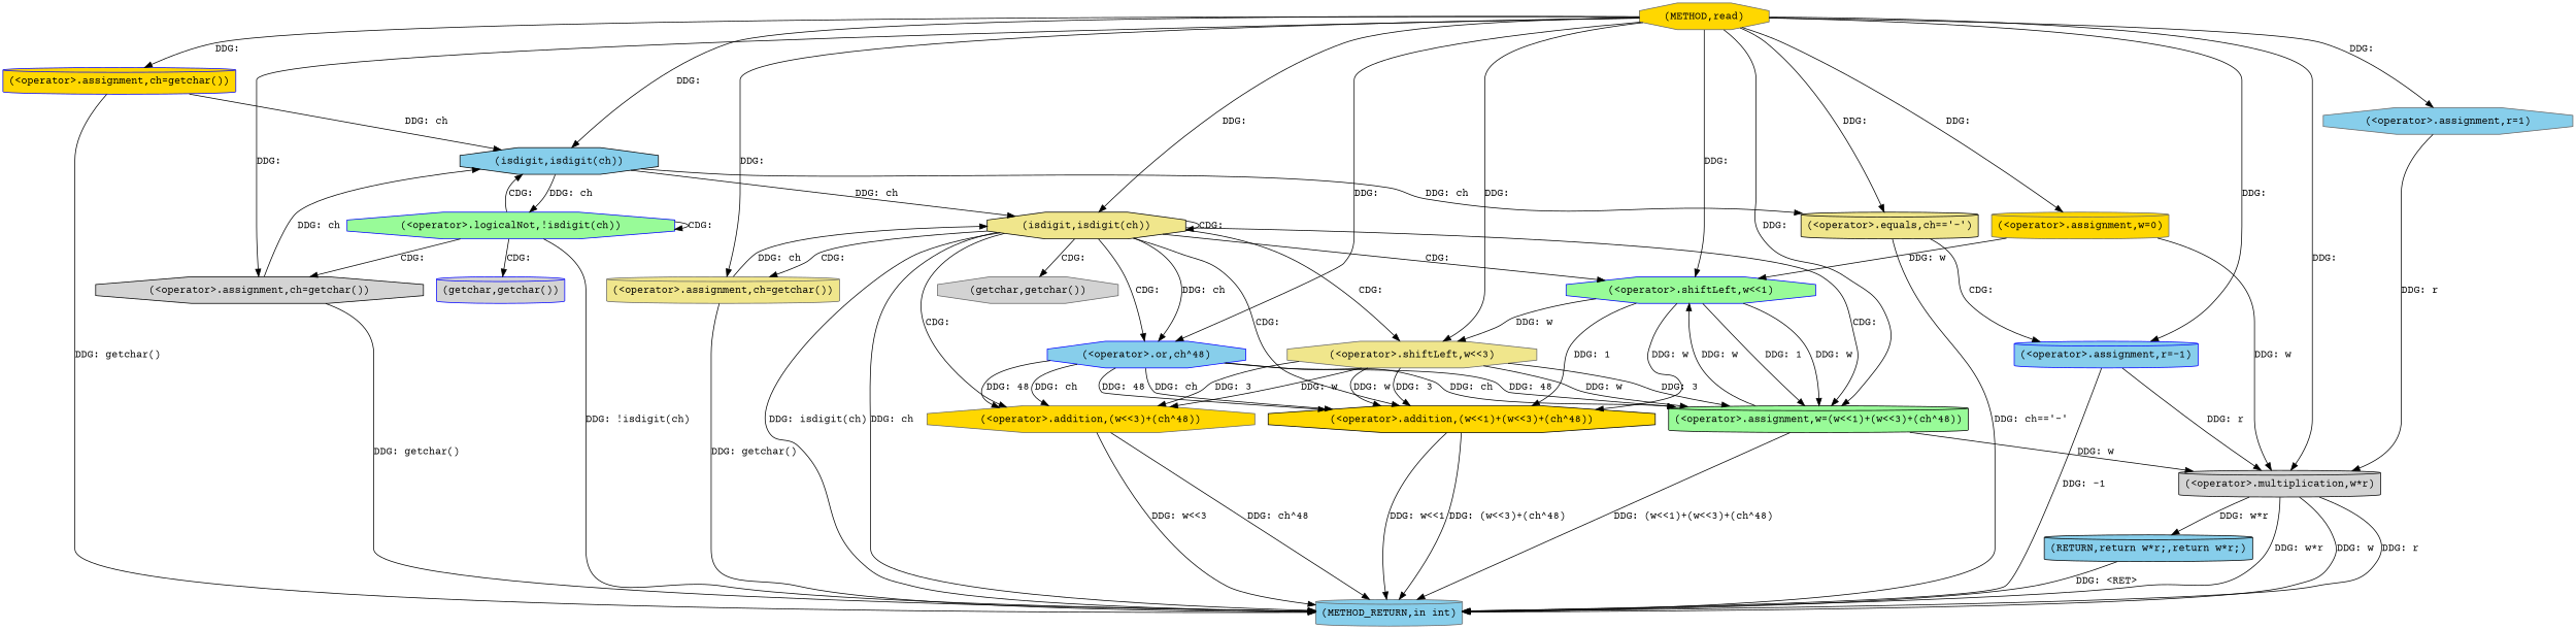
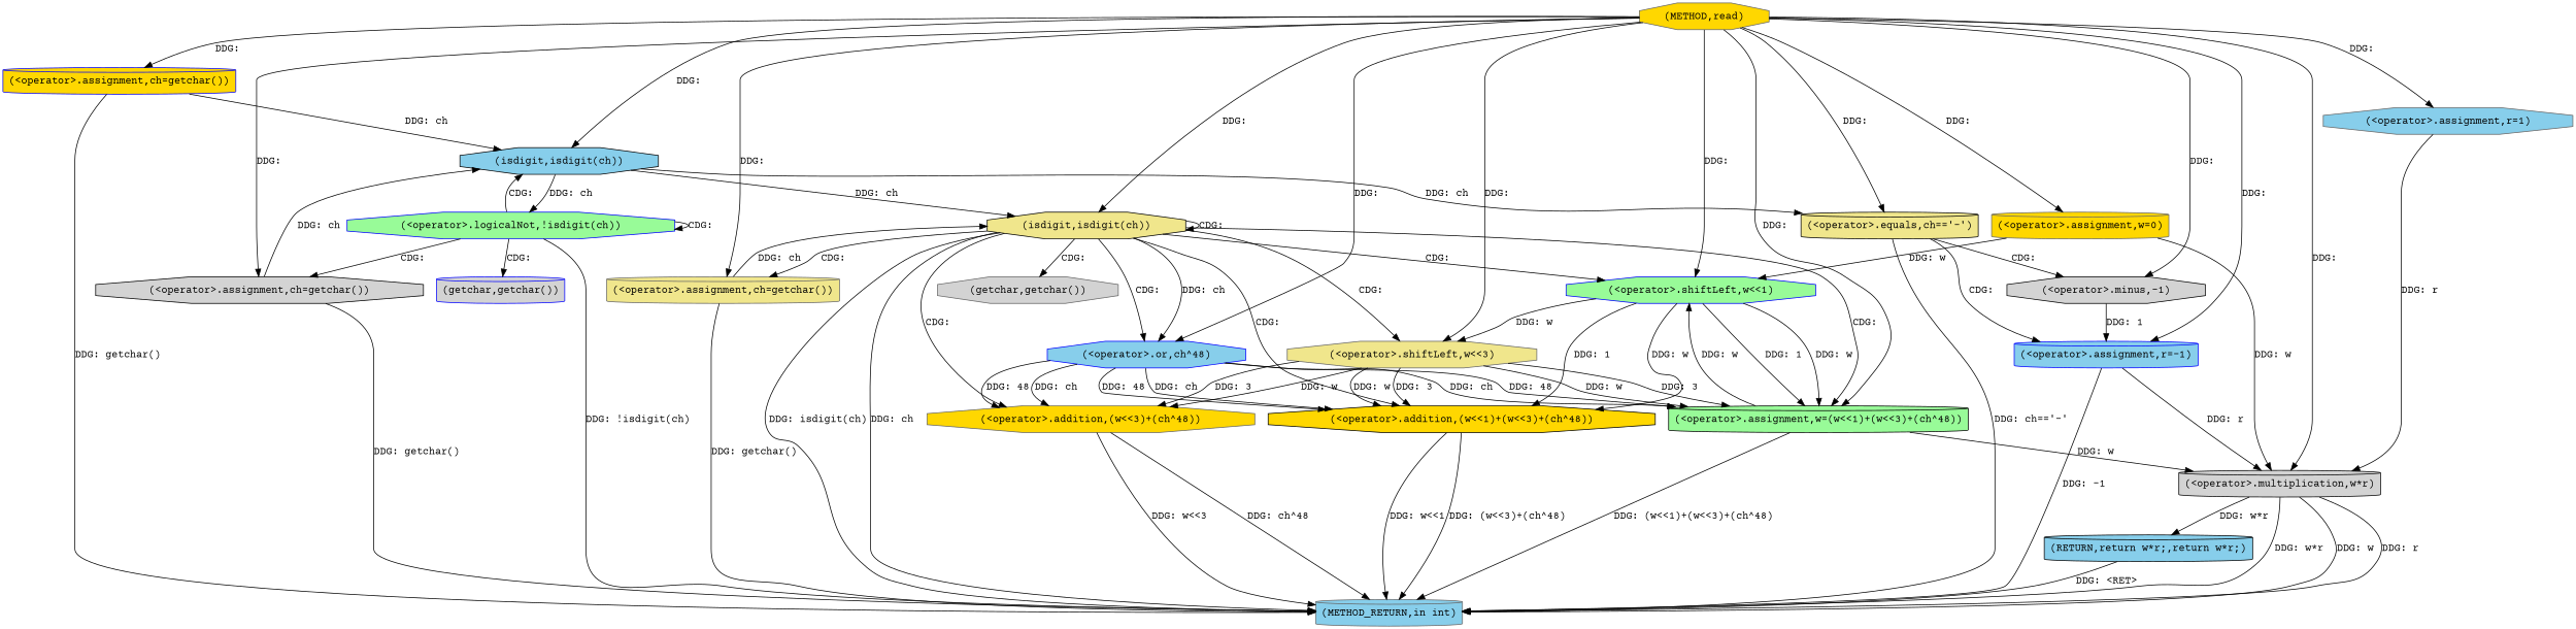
  digraph {
    fontname="Courier Prime"
    node [color=black fillcolor=skyblue fontname="Courier Prime" shape=octagon style=filled]
    edge [fontname="Courier Prime"]
    n1 [color=gray40 fillcolor=gold label="(METHOD,read)"]
    n2 [color=gray40 fillcolor=gold label="(<operator>.assignment,w=0)" shape=cylinder]
    n3 [color=gray40 label="(<operator>.assignment,r=1)"]
    n4 [color=blue fillcolor=gold label="(<operator>.assignment,ch=getchar())" shape=cylinder]
    n5 [fillcolor=khaki label="(isdigit,isdigit(ch))"]
    n6 [fillcolor=lightgrey label="(<operator>.multiplication,w*r)" shape=cylinder]
    n7 [fillcolor=lightgrey label="(<operator>.assignment,ch=getchar())"]
    n8 [fillcolor=palegreen label="(<operator>.assignment,w=(w<<1)+(w<<3)+(ch^48))" shape=cylinder]
    n9 [color=gray40 fillcolor=khaki label="(<operator>.assignment,ch=getchar())" shape=cylinder]
    n10 [label="(isdigit,isdigit(ch))"]
    n11 [fillcolor=khaki label="(<operator>.equals,ch=='-')" shape=cylinder]
    n12 [color=blue label="(<operator>.assignment,r=-1)" shape=cylinder]
+   n13 [fillcolor=lightgrey label="(<operator>.minus,-1)"]
    n14 [color=blue fillcolor=palegreen label="(<operator>.shiftLeft,w<<1)"]
    n15 [color=gray40 fillcolor=khaki label="(<operator>.shiftLeft,w<<3)"]
    n16 [color=blue label="(<operator>.or,ch^48)"]
    n17 [color=gray40 label="(METHOD_RETURN,in int)" shape=cylinder]
    n18 [fillcolor=gold label="(<operator>.addition,(w<<1)+(w<<3)+(ch^48))"]
    n19 [color=gray40 fillcolor=gold label="(<operator>.addition,(w<<3)+(ch^48))"]
    n20 [color=gray40 fillcolor=lightgrey label="(getchar,getchar())"]
    n21 [label="(RETURN,return w*r;,return w*r;)" shape=cylinder]
    n22 [color=blue fillcolor=palegreen label="(<operator>.logicalNot,!isdigit(ch))"]
    n23 [color=blue fillcolor=lightgrey label="(getchar,getchar())" shape=cylinder]
    n1 -> n2 [label="DDG: "]
    n1 -> n3 [label="DDG: "]
    n1 -> n4 [label="DDG: "]
    n1 -> n5 [label="DDG: "]
    n1 -> n6 [label="DDG: "]
    n1 -> n7 [label="DDG: "]
    n1 -> n8 [label="DDG: "]
    n1 -> n9 [label="DDG: "]
    n1 -> n10 [label="DDG: "]
    n1 -> n11 [label="DDG: "]
    n1 -> n12 [label="DDG: "]
+   n1 -> n13 [label="DDG: "]
    n1 -> n14 [label="DDG: "]
    n1 -> n15 [label="DDG: "]
    n1 -> n16 [label="DDG: "]
    n2 -> n6 [label="DDG: w"]
    n2 -> n14 [label="DDG: w"]
    n3 -> n6 [label="DDG: r"]
    n4 -> n10 [label="DDG: ch"]
    n4 -> n17 [label="DDG: getchar()"]
    n5 -> n5 [label="CDG: "]
    n5 -> n8 [label="CDG: "]
    n5 -> n9 [label="CDG: "]
    n5 -> n14 [label="CDG: "]
    n5 -> n15 [label="CDG: "]
    n5 -> n16 [label="DDG: ch"]
    n5 -> n16 [label="CDG: "]
    n5 -> n17 [label="DDG: ch"]
    n5 -> n17 [label="DDG: isdigit(ch)"]
    n5 -> n18 [label="CDG: "]
    n5 -> n19 [label="CDG: "]
    n5 -> n20 [label="CDG: "]
    n6 -> n17 [label="DDG: w"]
    n6 -> n17 [label="DDG: r"]
    n6 -> n17 [label="DDG: w*r"]
    n6 -> n21 [label="DDG: w*r"]
    n7 -> n10 [label="DDG: ch"]
    n7 -> n17 [label="DDG: getchar()"]
    n8 -> n6 [label="DDG: w"]
    n8 -> n14 [label="DDG: w"]
    n8 -> n17 [label="DDG: (w<<1)+(w<<3)+(ch^48)"]
    n9 -> n5 [label="DDG: ch"]
    n9 -> n17 [label="DDG: getchar()"]
    n10 -> n5 [label="DDG: ch"]
    n10 -> n11 [label="DDG: ch"]
    n10 -> n22 [label="DDG: ch"]
    n11 -> n12 [label="CDG: "]
+   n11 -> n13 [label="CDG: "]
    n11 -> n17 [label="DDG: ch=='-'"]
    n12 -> n6 [label="DDG: r"]
    n12 -> n17 [label="DDG: -1"]
+   n13 -> n12 [label="DDG: 1"]
    n14 -> n8 [label="DDG: 1"]
    n14 -> n8 [label="DDG: w"]
    n14 -> n15 [label="DDG: w"]
    n14 -> n18 [label="DDG: 1"]
    n14 -> n18 [label="DDG: w"]
    n15 -> n8 [label="DDG: 3"]
    n15 -> n8 [label="DDG: w"]
    n15 -> n18 [label="DDG: 3"]
    n15 -> n18 [label="DDG: w"]
    n15 -> n19 [label="DDG: 3"]
    n15 -> n19 [label="DDG: w"]
    n16 -> n8 [label="DDG: ch"]
    n16 -> n8 [label="DDG: 48"]
    n16 -> n18 [label="DDG: ch"]
    n16 -> n18 [label="DDG: 48"]
    n16 -> n19 [label="DDG: ch"]
    n16 -> n19 [label="DDG: 48"]
    n18 -> n17 [label="DDG: w<<1"]
    n18 -> n17 [label="DDG: (w<<3)+(ch^48)"]
    n19 -> n17 [label="DDG: w<<3"]
    n19 -> n17 [label="DDG: ch^48"]
    n21 -> n17 [label="DDG: <RET>"]
    n22 -> n7 [label="CDG: "]
    n22 -> n10 [label="CDG: "]
    n22 -> n17 [label="DDG: !isdigit(ch)"]
    n22 -> n22 [label="CDG: "]
    n22 -> n23 [label="CDG: "]
  }
